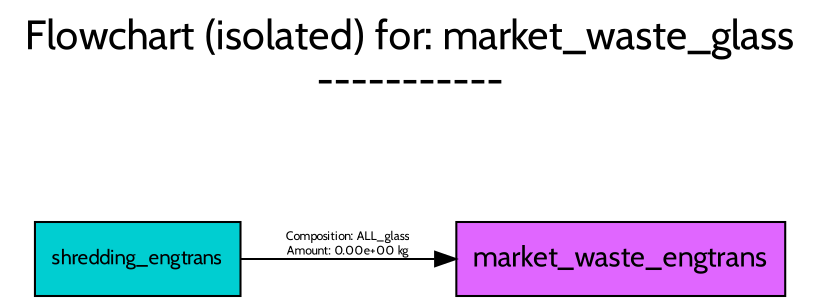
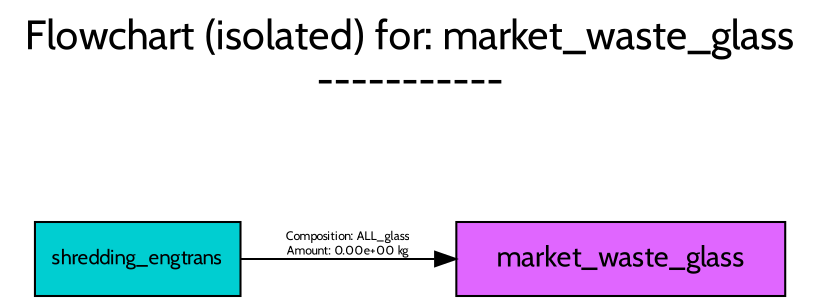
  digraph {
    font=Cabin
    fontname=Cabin
    fontsize=20
    label="Flowchart (isolated) for: market_waste_glass\n-----------"
    labeljust=c
    labelloc=tc
    nodesep=0.6
    rankdir=LR
    ranksep=0.6
    node [fontname=Cabin shape=box style=filled]
-   market_waste_glass [fillcolor=mediumorchid1 fontsize=14 height=0.5 width=1.9028 label=market_waste_engtrans]
+   market_waste_glass [fillcolor=mediumorchid1 fontsize=14 height=0.5 width=1.9028]
    shredding_engtrans [fillcolor=darkturquoise fontsize=10 height=0.5 width=1.3889]
    shredding_engtrans -> market_waste_glass [color=black fontname=Cabin fontsize=6 label="Composition: ALL_glass\nAmount: 0.00e+00 kg"]
  }
